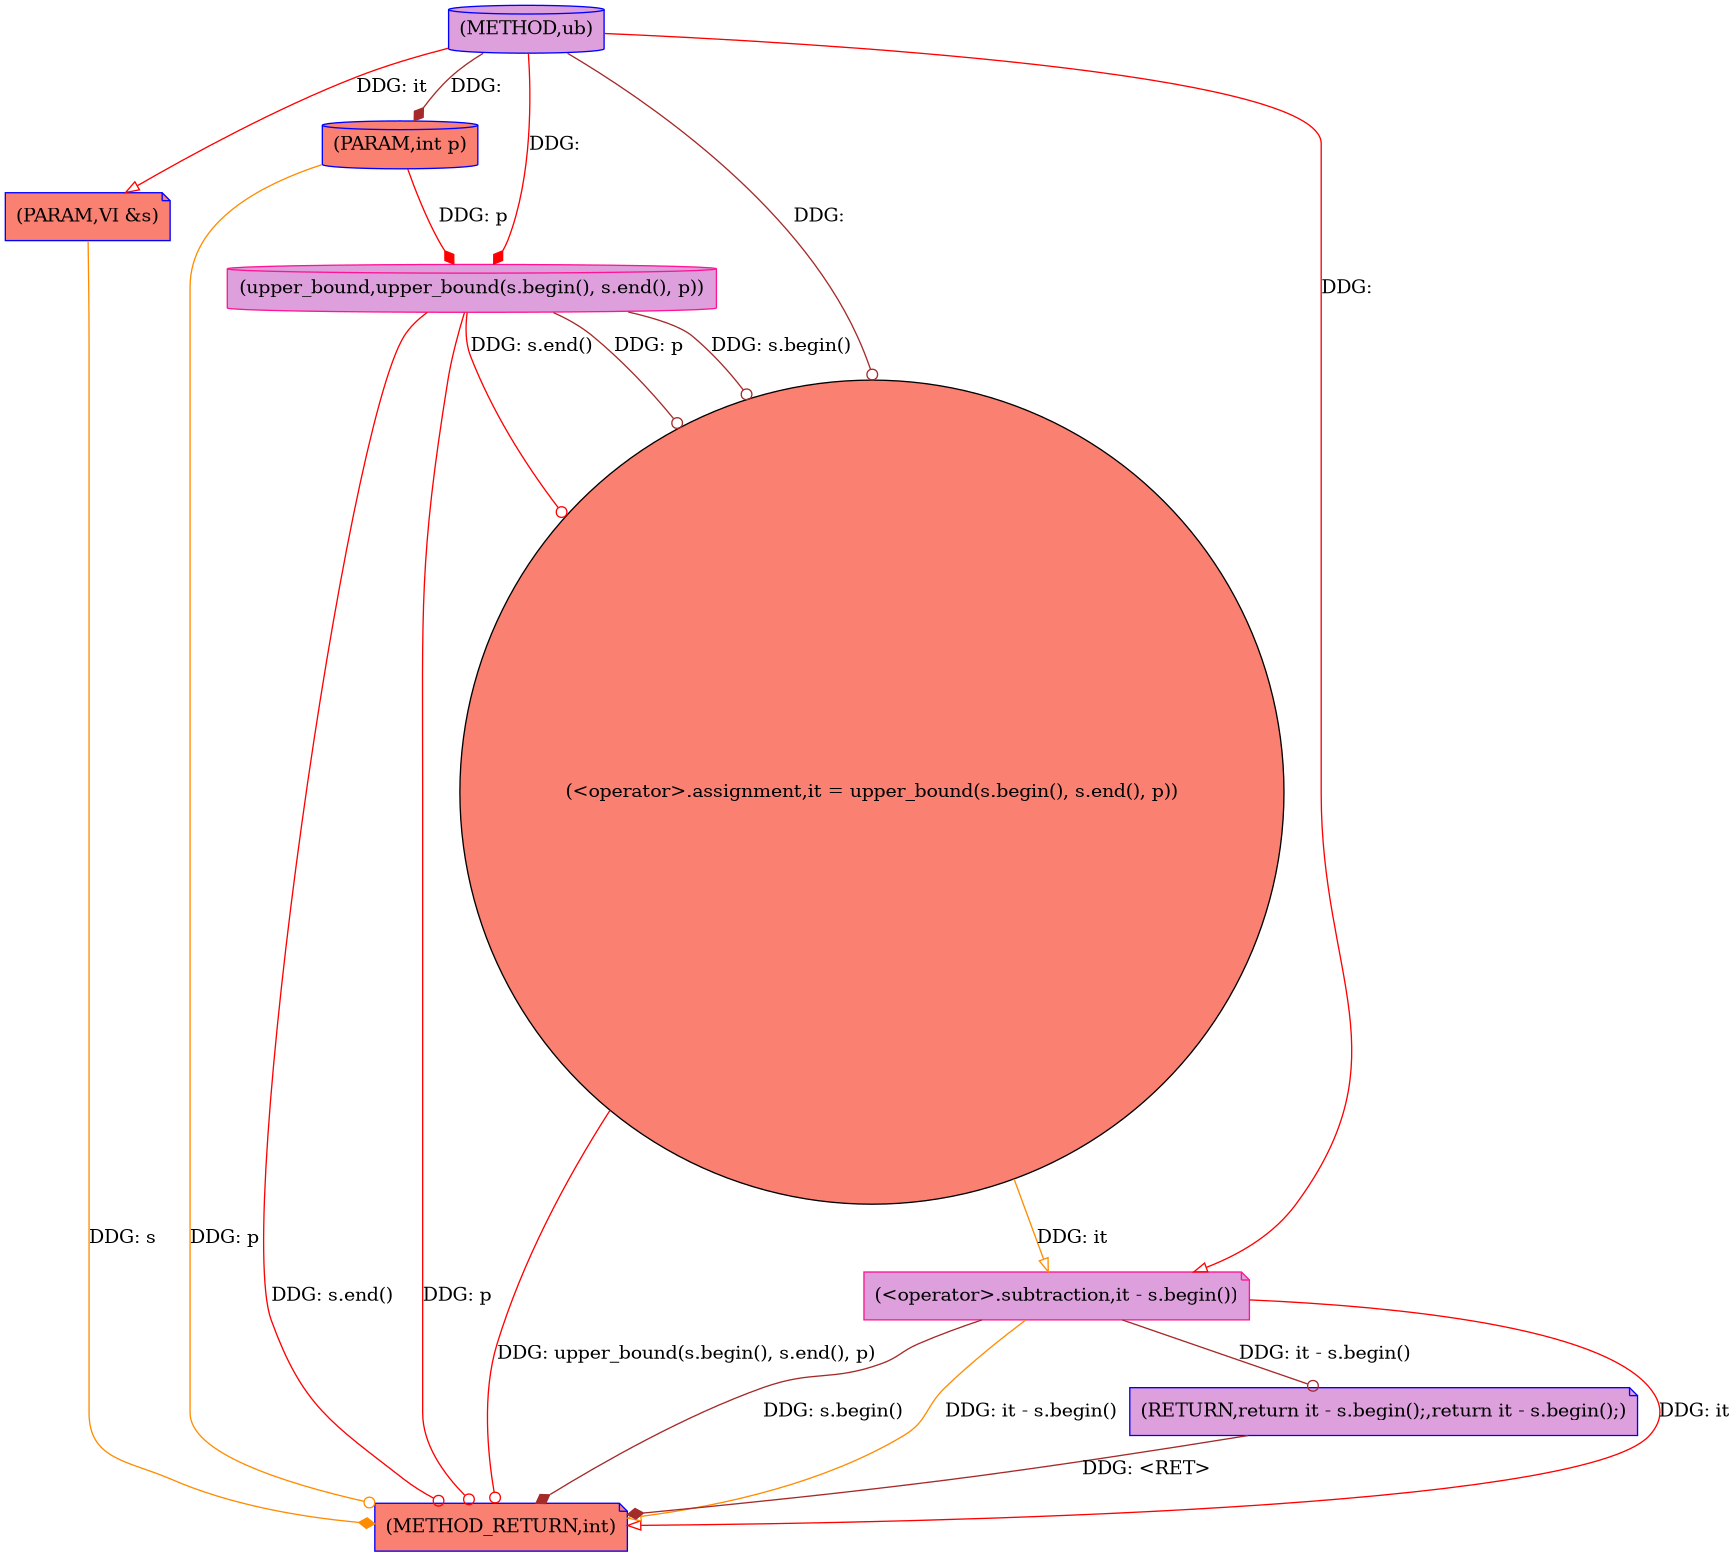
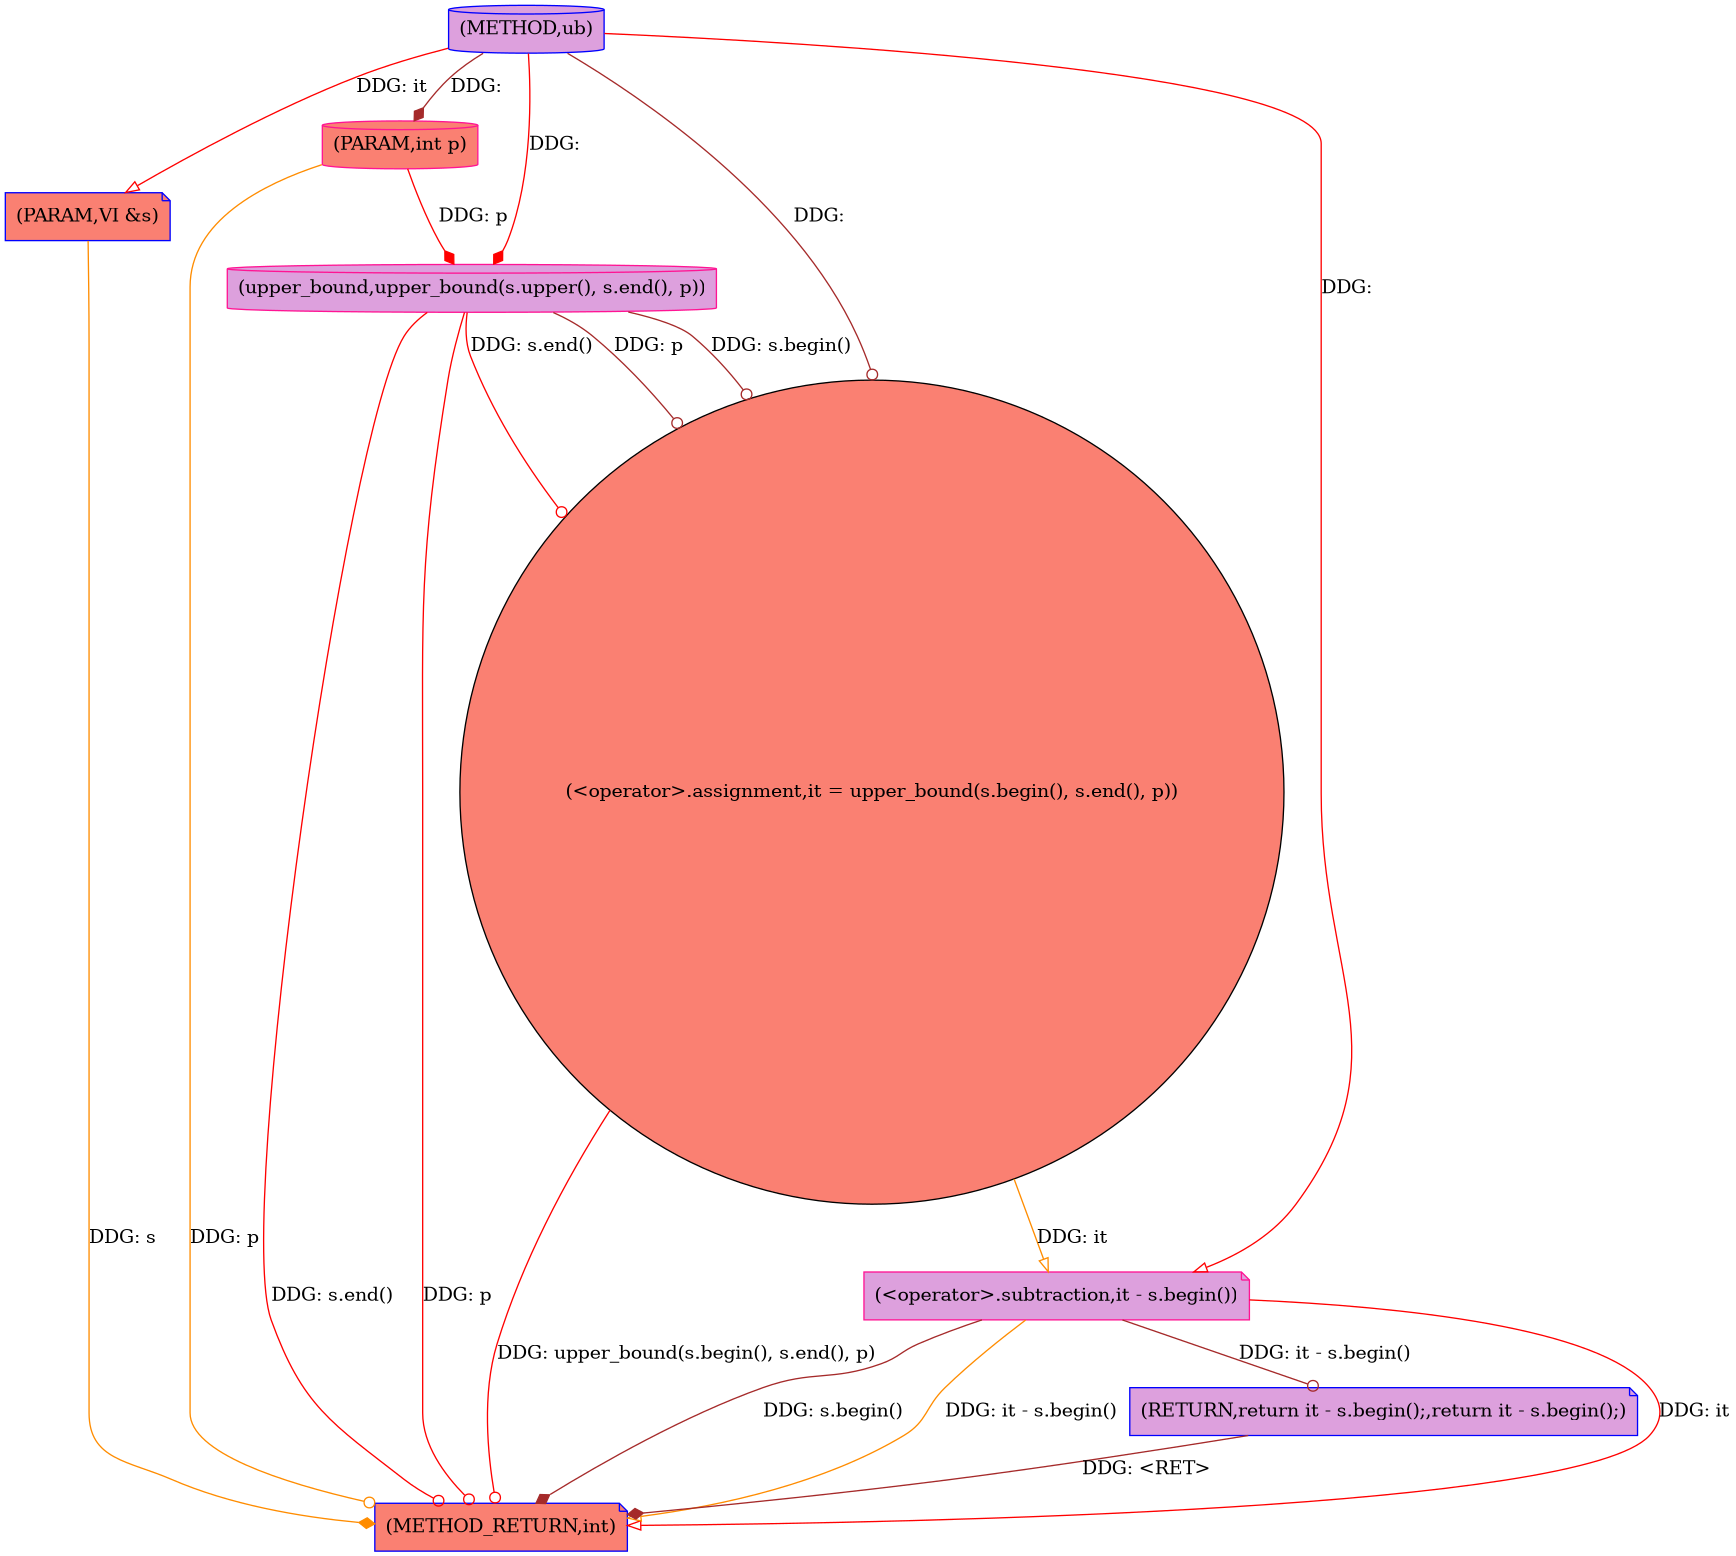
  digraph {
    node [color=blue fillcolor=plum shape=note style=filled]
    edge [arrowhead=odot color=red]
    n1 [label="(METHOD,ub)" shape=cylinder]
    n2 [fillcolor=salmon label="(PARAM,VI &s)"]
-   n3 [fillcolor=salmon label="(PARAM,int p)" shape=cylinder]
+   n3 [color=deeppink fillcolor=salmon label="(PARAM,int p)" shape=cylinder]
    n4 [color=black fillcolor=salmon label="(<operator>.assignment,it = upper_bound(s.begin(), s.end(), p))" shape=circle]
    n5 [color=deeppink label="(<operator>.subtraction,it - s.begin())"]
-   n6 [color=deeppink label="(upper_bound,upper_bound(s.begin(), s.end(), p))" shape=cylinder]
+   n6 [color=deeppink label="(upper_bound,upper_bound(s.upper(), s.end(), p))" shape=cylinder]
    n7 [fillcolor=salmon label="(METHOD_RETURN,int)"]
    n8 [label="(RETURN,return it - s.begin();,return it - s.begin();)"]
    n1 -> n2 [arrowhead=onormal label="DDG: it"]
    n1 -> n3 [arrowhead=diamond color=brown label="DDG: "]
    n1 -> n4 [color=brown label="DDG: "]
    n1 -> n5 [arrowhead=onormal label="DDG: "]
    n1 -> n6 [arrowhead=diamond label="DDG: "]
    n2 -> n7 [arrowhead=diamond color=darkorange label="DDG: s"]
    n3 -> n6 [arrowhead=diamond label="DDG: p"]
    n3 -> n7 [color=darkorange label="DDG: p"]
    n4 -> n5 [arrowhead=onormal color=darkorange label="DDG: it"]
    n4 -> n7 [label="DDG: upper_bound(s.begin(), s.end(), p)"]
    n5 -> n7 [arrowhead=onormal label="DDG: it"]
    n5 -> n7 [arrowhead=diamond color=brown label="DDG: s.begin()"]
    n5 -> n7 [arrowhead=onormal color=darkorange label="DDG: it - s.begin()"]
    n5 -> n8 [color=brown label="DDG: it - s.begin()"]
    n6 -> n4 [color=brown label="DDG: s.begin()"]
    n6 -> n4 [label="DDG: s.end()"]
    n6 -> n4 [color=brown label="DDG: p"]
    n6 -> n7 [label="DDG: s.end()"]
    n6 -> n7 [label="DDG: p"]
    n8 -> n7 [arrowhead=diamond color=brown label="DDG: <RET>"]
  }
